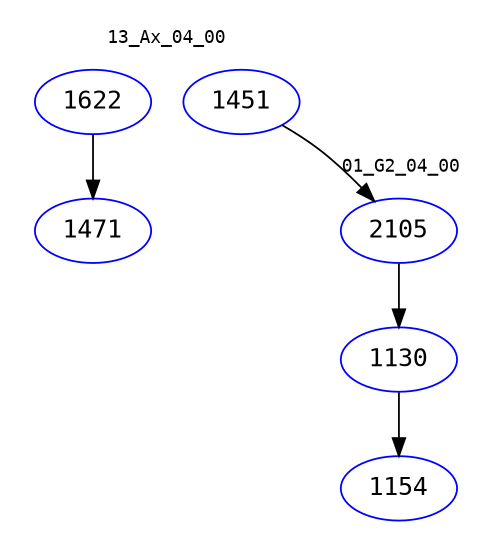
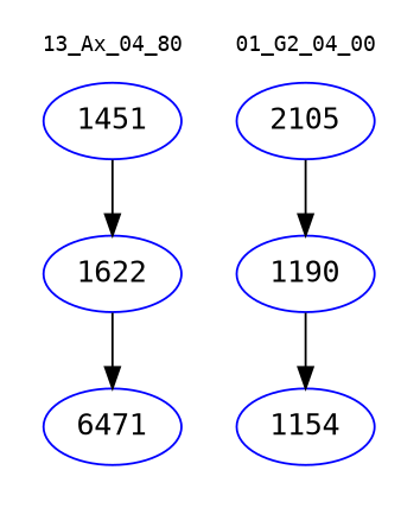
  digraph {
    fontname="DejaVu Sans Mono"
    node [color=blue fontname="DejaVu Sans Mono"]
    edge [color=black fontname="DejaVu Sans Mono"]
    n1 [label=1451]
    n2 [label=1622]
-   n3 [label=1471]
+   n3 [label=6471]
    n4 [label=2105]
-   n5 [label=1130]
+   n5 [label=1190]
    n6 [label=1154]
    subgraph cluster_1 {
      color=white
      fontsize=10
-     label="13_Ax_04_00"
+     label="13_Ax_04_80"
      n1
      n2
      n3
    }
    subgraph cluster_2 {
      color=white
      fontsize=10
      label="01_G2_04_00"
      n4
      n5
      n6
    }
-   n1 -> n4
+   n1 -> n2
    n2 -> n3
    n4 -> n5
    n5 -> n6
  }
